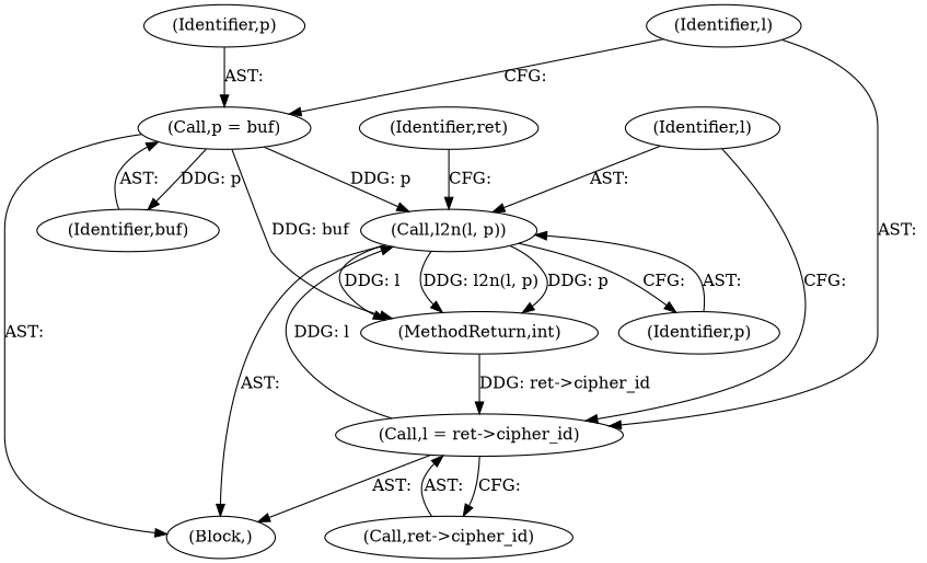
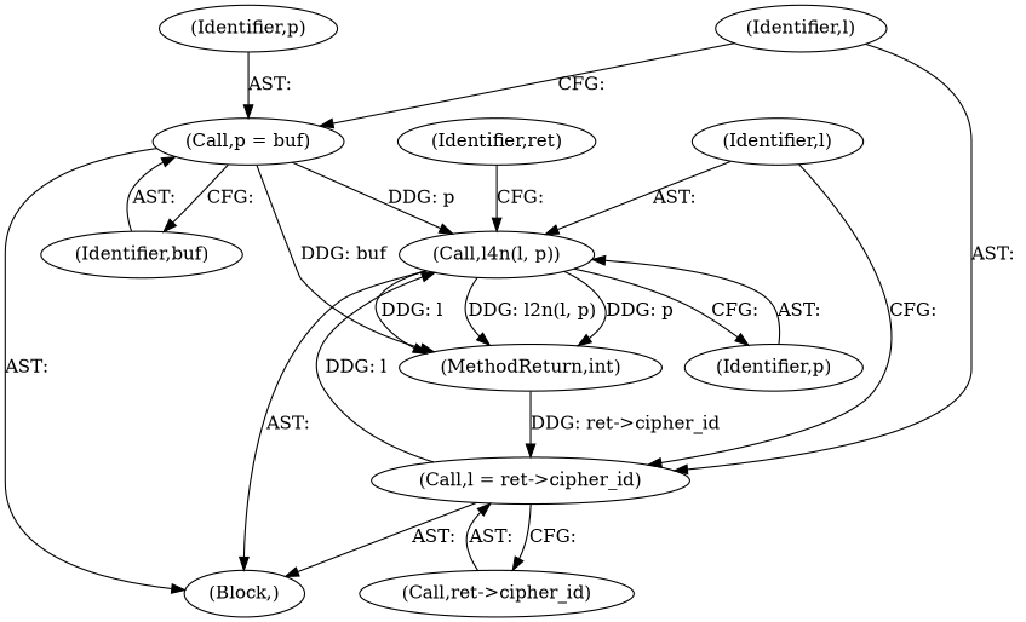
  digraph {
-   n1 [label="(Call,l2n(l, p))"]
+   n1 [label="(Call,l4n(l, p))"]
    n2 [label="(Identifier,p)"]
    n3 [label="(MethodReturn,int)"]
    n4 [label="(Block,)"]
    n5 [label="(Call,l = ret->cipher_id)"]
    n6 [label="(Call,ret->cipher_id)"]
    n7 [label="(Call,p = buf)"]
    n8 [label="(Identifier,buf)"]
    n9 [label="(Identifier,ret)"]
    n10 [label="(Identifier,l)"]
    n11 [label="(Identifier,p)"]
    n12 [label="(Identifier,l)"]
    n1 -> n2 [label="CFG: "]
    n1 -> n3 [label="DDG: p"]
    n1 -> n3 [label="DDG: l"]
    n1 -> n3 [label="DDG: l2n(l, p)"]
    n1 -> n4 [label="AST: "]
    n2 -> n1 [label="AST: "]
    n3 -> n5 [label="DDG: ret->cipher_id"]
    n5 -> n1 [label="DDG: l"]
    n5 -> n4 [label="AST: "]
    n5 -> n6 [label="CFG: "]
    n6 -> n5 [label="AST: "]
    n7 -> n1 [label="DDG: p"]
    n7 -> n3 [label="DDG: buf"]
    n7 -> n4 [label="AST: "]
-   n7 -> n8 [label="DDG: p"]
+   n7 -> n8 [label="CFG: "]
    n8 -> n7 [label="AST: "]
    n9 -> n1 [label="CFG: "]
    n10 -> n1 [label="AST: "]
    n10 -> n5 [label="CFG: "]
    n11 -> n7 [label="AST: "]
    n12 -> n5 [label="AST: "]
    n12 -> n7 [label="CFG: "]
  }
